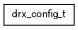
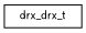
  digraph {
    rankdir=LR
    fontname=Roboto
-   n1 [color=black fillcolor=white fontname=Roboto fontsize=10 height=0.2 label=drx_config_t shape=record style=filled width=0.4]
+   n1 [color=black fillcolor=white fontname=Roboto fontsize=10 height=0.2 label=drx_drx_t shape=record style=filled width=0.4]
  }
